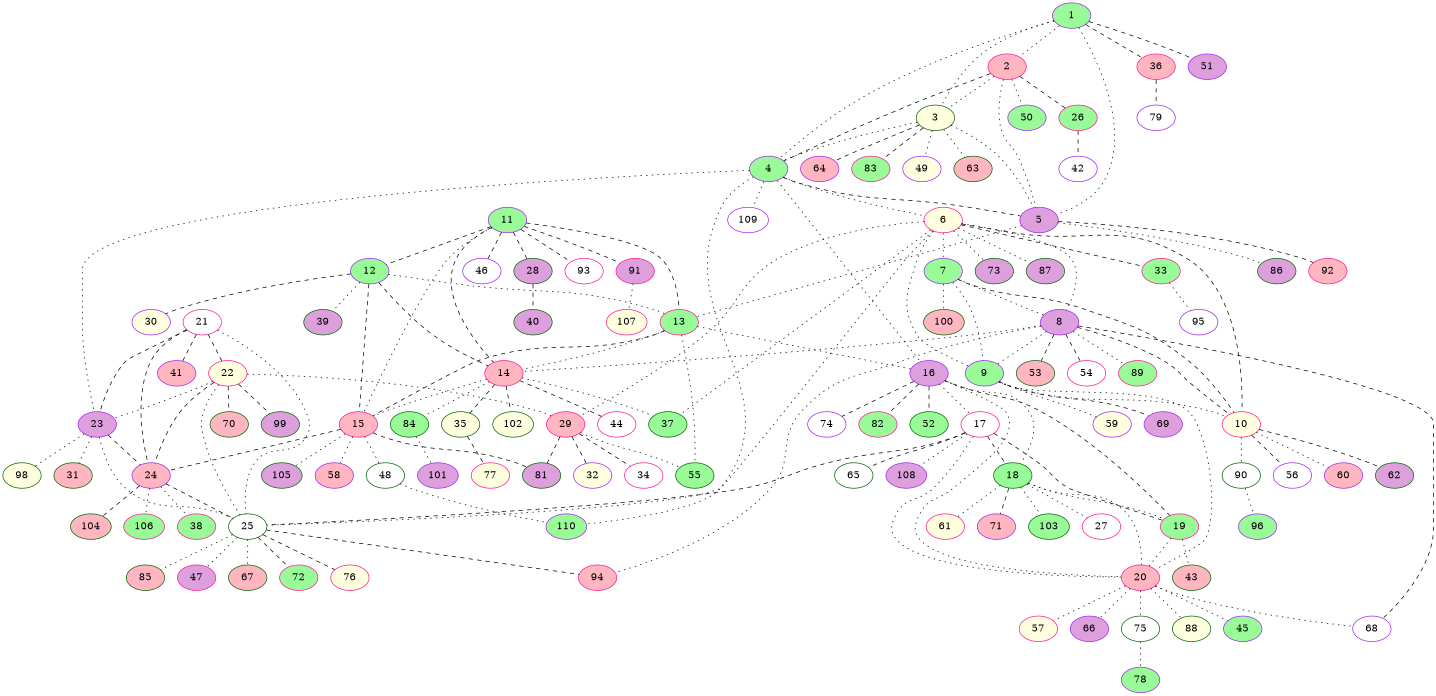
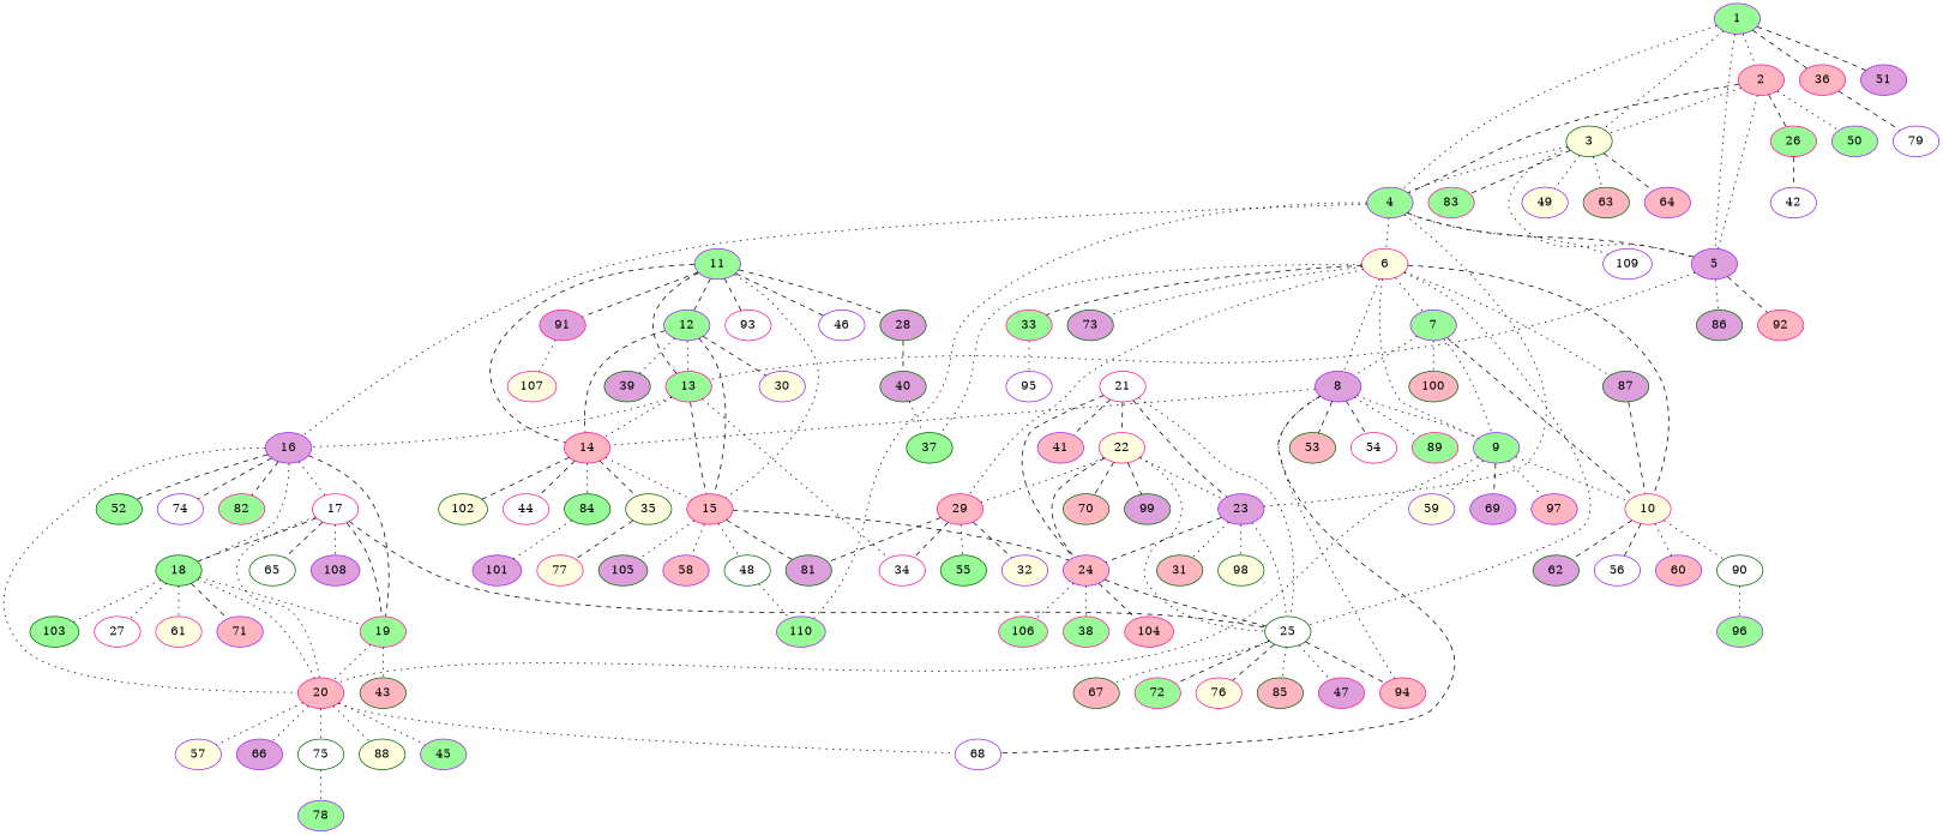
  graph {
    node [color=purple fillcolor=palegreen style=filled]
    edge [style=dotted]
    2 [color=deeppink fillcolor=lightpink]
    1
    3 [color=darkgreen fillcolor=lightyellow]
    4
    5 [fillcolor=plum]
    36 [color=deeppink fillcolor=lightpink]
    51 [fillcolor=plum]
    26 [color=deeppink]
    50
    49 [fillcolor=lightyellow]
    63 [color=darkgreen fillcolor=lightpink]
    64 [fillcolor=lightpink]
    83 [color=deeppink]
    6 [color=deeppink fillcolor=lightyellow]
    16 [fillcolor=plum]
    23 [fillcolor=plum]
    109 [fillcolor=white]
    110
    13 [color=deeppink]
    86 [color=darkgreen fillcolor=plum]
    92 [color=deeppink fillcolor=lightpink]
    79 [fillcolor=white]
    42 [fillcolor=white]
    7
    8 [fillcolor=plum]
    9
    10 [color=deeppink fillcolor=lightyellow]
    25 [color=darkgreen fillcolor=white]
    29 [color=deeppink fillcolor=lightpink]
    33 [color=deeppink]
    37 [color=darkgreen]
    73 [color=darkgreen fillcolor=plum]
    87 [color=darkgreen fillcolor=plum]
    20 [color=deeppink fillcolor=lightpink]
    17 [color=deeppink fillcolor=white]
    18 [color=darkgreen]
    19 [color=deeppink]
    52 [color=darkgreen]
    74 [fillcolor=white]
    82 [color=deeppink]
    24 [fillcolor=lightpink]
    31 [color=darkgreen fillcolor=lightpink]
    98 [color=darkgreen fillcolor=lightyellow]
    14 [color=deeppink fillcolor=lightpink]
    15 [color=deeppink fillcolor=lightpink]
    55 [color=darkgreen]
    100 [color=darkgreen fillcolor=lightpink]
    53 [color=darkgreen fillcolor=lightpink]
    54 [color=deeppink fillcolor=white]
    68 [fillcolor=white]
    89 [color=deeppink]
    94 [color=deeppink fillcolor=lightpink]
    59 [fillcolor=lightyellow]
    69 [fillcolor=plum]
+   97 [fillcolor=lightpink]
    56 [fillcolor=white]
    60 [fillcolor=lightpink]
    62 [color=darkgreen fillcolor=plum]
    90 [color=darkgreen fillcolor=white]
    47 [color=deeppink fillcolor=plum]
    67 [color=darkgreen fillcolor=lightpink]
    72 [color=deeppink]
    76 [color=deeppink fillcolor=lightyellow]
    85 [color=darkgreen fillcolor=lightpink]
    81 [color=darkgreen fillcolor=plum]
    32 [fillcolor=lightyellow]
    34 [color=deeppink fillcolor=white]
    95 [fillcolor=white]
    35 [color=darkgreen fillcolor=lightyellow]
    44 [color=deeppink fillcolor=white]
    84 [color=darkgreen]
    102 [color=darkgreen fillcolor=lightyellow]
    45
-   57 [color=deeppink fillcolor=lightyellow]
+   57 [fillcolor=lightyellow]
    66 [fillcolor=plum]
    75 [color=darkgreen fillcolor=white]
    88 [color=darkgreen fillcolor=lightyellow]
    96
    11
    12
    28 [color=darkgreen fillcolor=plum]
    46 [fillcolor=white]
    91 [color=deeppink fillcolor=plum]
    93 [color=deeppink fillcolor=white]
    30 [fillcolor=lightyellow]
    39 [color=darkgreen fillcolor=plum]
    48 [color=darkgreen fillcolor=white]
    58 [fillcolor=lightpink]
    105 [color=darkgreen fillcolor=plum]
    40 [color=darkgreen fillcolor=plum]
    107 [color=deeppink fillcolor=lightyellow]
    77 [color=deeppink fillcolor=lightyellow]
    101 [fillcolor=plum]
    38 [color=deeppink]
-   104 [color=darkgreen fillcolor=lightpink]
+   104 [color=deeppink fillcolor=lightpink]
    106 [color=deeppink]
    65 [color=darkgreen fillcolor=white]
    108 [fillcolor=plum]
    27 [color=deeppink fillcolor=white]
    61 [color=deeppink fillcolor=lightyellow]
    71 [fillcolor=lightpink]
    103 [color=darkgreen]
    43 [color=darkgreen fillcolor=lightpink]
    78
    21 [color=deeppink fillcolor=white]
    22 [color=deeppink fillcolor=lightyellow]
    41 [fillcolor=lightpink]
    70 [color=darkgreen fillcolor=lightpink]
    99 [color=darkgreen fillcolor=plum]
    2 -- 3
    2 -- 4 [style=dashed]
    2 -- 5
    2 -- 26 [style=dashed]
    2 -- 50
    1 -- 2
    1 -- 3
    1 -- 4
    1 -- 5
    1 -- 36 [style=dashed]
    1 -- 51 [style=dashed]
    3 -- 4
    3 -- 5
    3 -- 49
    3 -- 63
    3 -- 64 [style=dashed]
    3 -- 83 [style=dashed]
    4 -- 5 [style=dashed]
    4 -- 6
    4 -- 16
    4 -- 23
    4 -- 109
    4 -- 110
    5 -- 13
    5 -- 86
    5 -- 92 [style=dashed]
    36 -- 79 [style=dashed]
    26 -- 42 [style=dashed]
    6 -- 7
    6 -- 8
    6 -- 9
    6 -- 10 [style=dashed]
    6 -- 25
    6 -- 29
    6 -- 33 [style=dashed]
    6 -- 37
    6 -- 73
    6 -- 87
    16 -- 20
    16 -- 17
    16 -- 18
    16 -- 19 [style=dashed]
    16 -- 52 [style=dashed]
    16 -- 74 [style=dashed]
    16 -- 82 [style=dashed]
    23 -- 25
    23 -- 24 [style=dashed]
    23 -- 31
    23 -- 98
    13 -- 16
    13 -- 14
    13 -- 15 [style=dashed]
-   13 -- 55
+   13 -- 34
    7 -- 8
    7 -- 9
    7 -- 10 [style=dashed]
    7 -- 100
    8 -- 9
-   8 -- 10 [style=dashed]
+   87 -- 10 [style=dashed]
    8 -- 14
    8 -- 53 [style=dashed]
    8 -- 54 [style=dashed]
    8 -- 68 [style=dashed]
    8 -- 89
    8 -- 94
    9 -- 10
    9 -- 20
    9 -- 59
    9 -- 69 [style=dashed]
+   9 -- 97
    10 -- 56 [style=dashed]
    10 -- 60
    10 -- 62 [style=dashed]
    10 -- 90
    25 -- 94 [style=dashed]
    25 -- 47
    25 -- 67
    25 -- 72 [style=dashed]
    25 -- 76 [style=dashed]
    25 -- 85
    29 -- 55
    29 -- 81 [style=dashed]
    29 -- 32 [style=dashed]
    29 -- 34 [style=dashed]
    33 -- 95
    20 -- 68
    20 -- 45
    20 -- 57
    20 -- 66
    20 -- 75
    20 -- 88
    17 -- 25 [style=dashed]
    17 -- 20
    17 -- 18 [style=dashed]
    17 -- 19 [style=dashed]
    17 -- 65 [style=dashed]
    17 -- 108
    18 -- 20
    18 -- 19
    18 -- 27
    18 -- 61
    18 -- 71 [style=dashed]
    18 -- 103
    19 -- 20
    19 -- 43
    24 -- 25 [style=dashed]
    24 -- 38
    24 -- 104 [style=dashed]
    24 -- 106
-   14 -- 37
+   40 -- 37
    14 -- 15
    14 -- 35 [style=dashed]
    14 -- 44 [style=dashed]
    14 -- 84
    14 -- 102 [style=dashed]
    15 -- 24 [style=dashed]
    15 -- 81 [style=dashed]
    15 -- 48
    15 -- 58
    15 -- 105
    90 -- 96
    35 -- 77 [style=dashed]
    84 -- 101
    75 -- 78
    11 -- 13 [style=dashed]
    11 -- 14 [style=dashed]
    11 -- 15
    11 -- 12 [style=dashed]
    11 -- 28 [style=dashed]
    11 -- 46 [style=dashed]
    11 -- 91 [style=dashed]
    11 -- 93 [style=dashed]
    12 -- 13
    12 -- 14 [style=dashed]
    12 -- 15 [style=dashed]
    12 -- 30 [style=dashed]
    12 -- 39
    28 -- 40 [style=dashed]
    91 -- 107
    48 -- 110
    21 -- 23 [style=dashed]
    21 -- 25
    21 -- 24 [style=dashed]
    21 -- 22 [style=dashed]
    21 -- 41 [style=dashed]
    22 -- 23
    22 -- 25
    22 -- 29
    22 -- 24 [style=dashed]
    22 -- 70 [style=dashed]
    22 -- 99 [style=dashed]
  }
